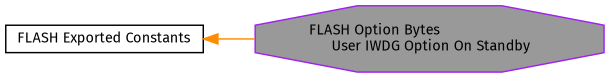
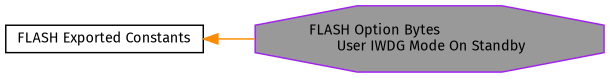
  digraph {
    rankdir=LR
    fontname="Fira Sans"
    node [fontname="Fira Sans" fontsize=10 style=filled]
    n1 [color=black fillcolor=white height=0.2 label="FLASH Exported Constants" shape=box width=0.4]
-   n2 [color=purple fillcolor=grey60 fontcolor=black height=0.2 label="FLASH Option Bytes\l User IWDG Option On Standby" shape=octagon width=0.4]
+   n2 [color=purple fillcolor=grey60 fontcolor=black height=0.2 label="FLASH Option Bytes\l User IWDG Mode On Standby" shape=octagon width=0.4]
    n1 -> n2 [dir=back fontname="Fira Sans" fontsize=10 labelfontname=Helvetica labelfontsize=10 shape=plaintext style=solid color=darkorange]
  }
